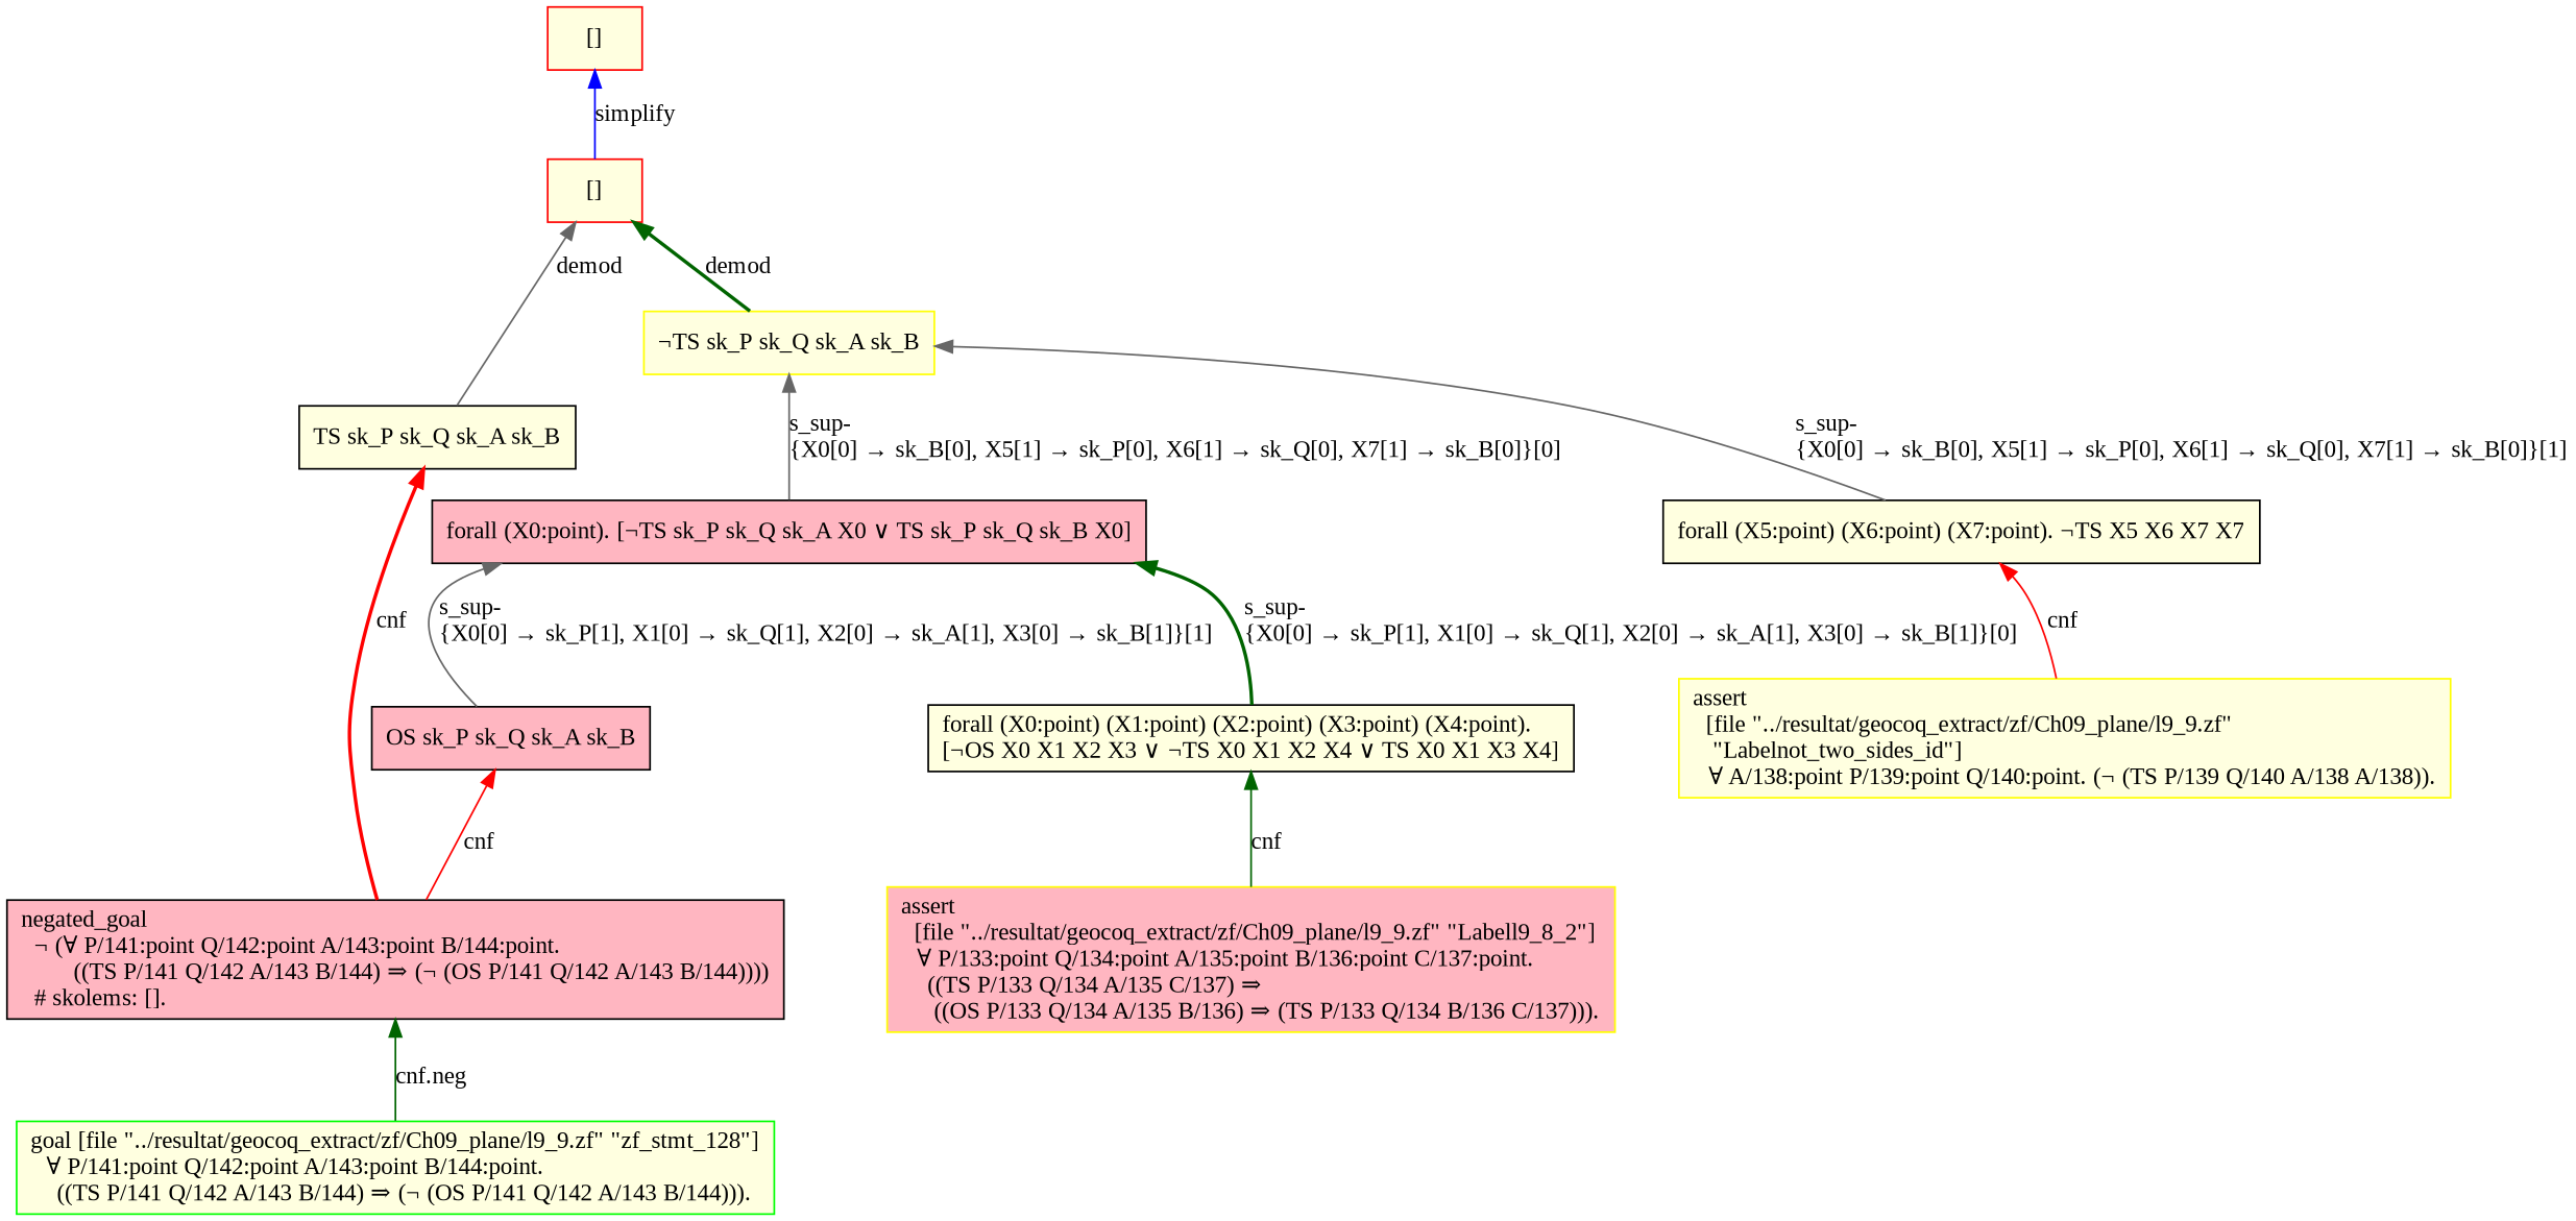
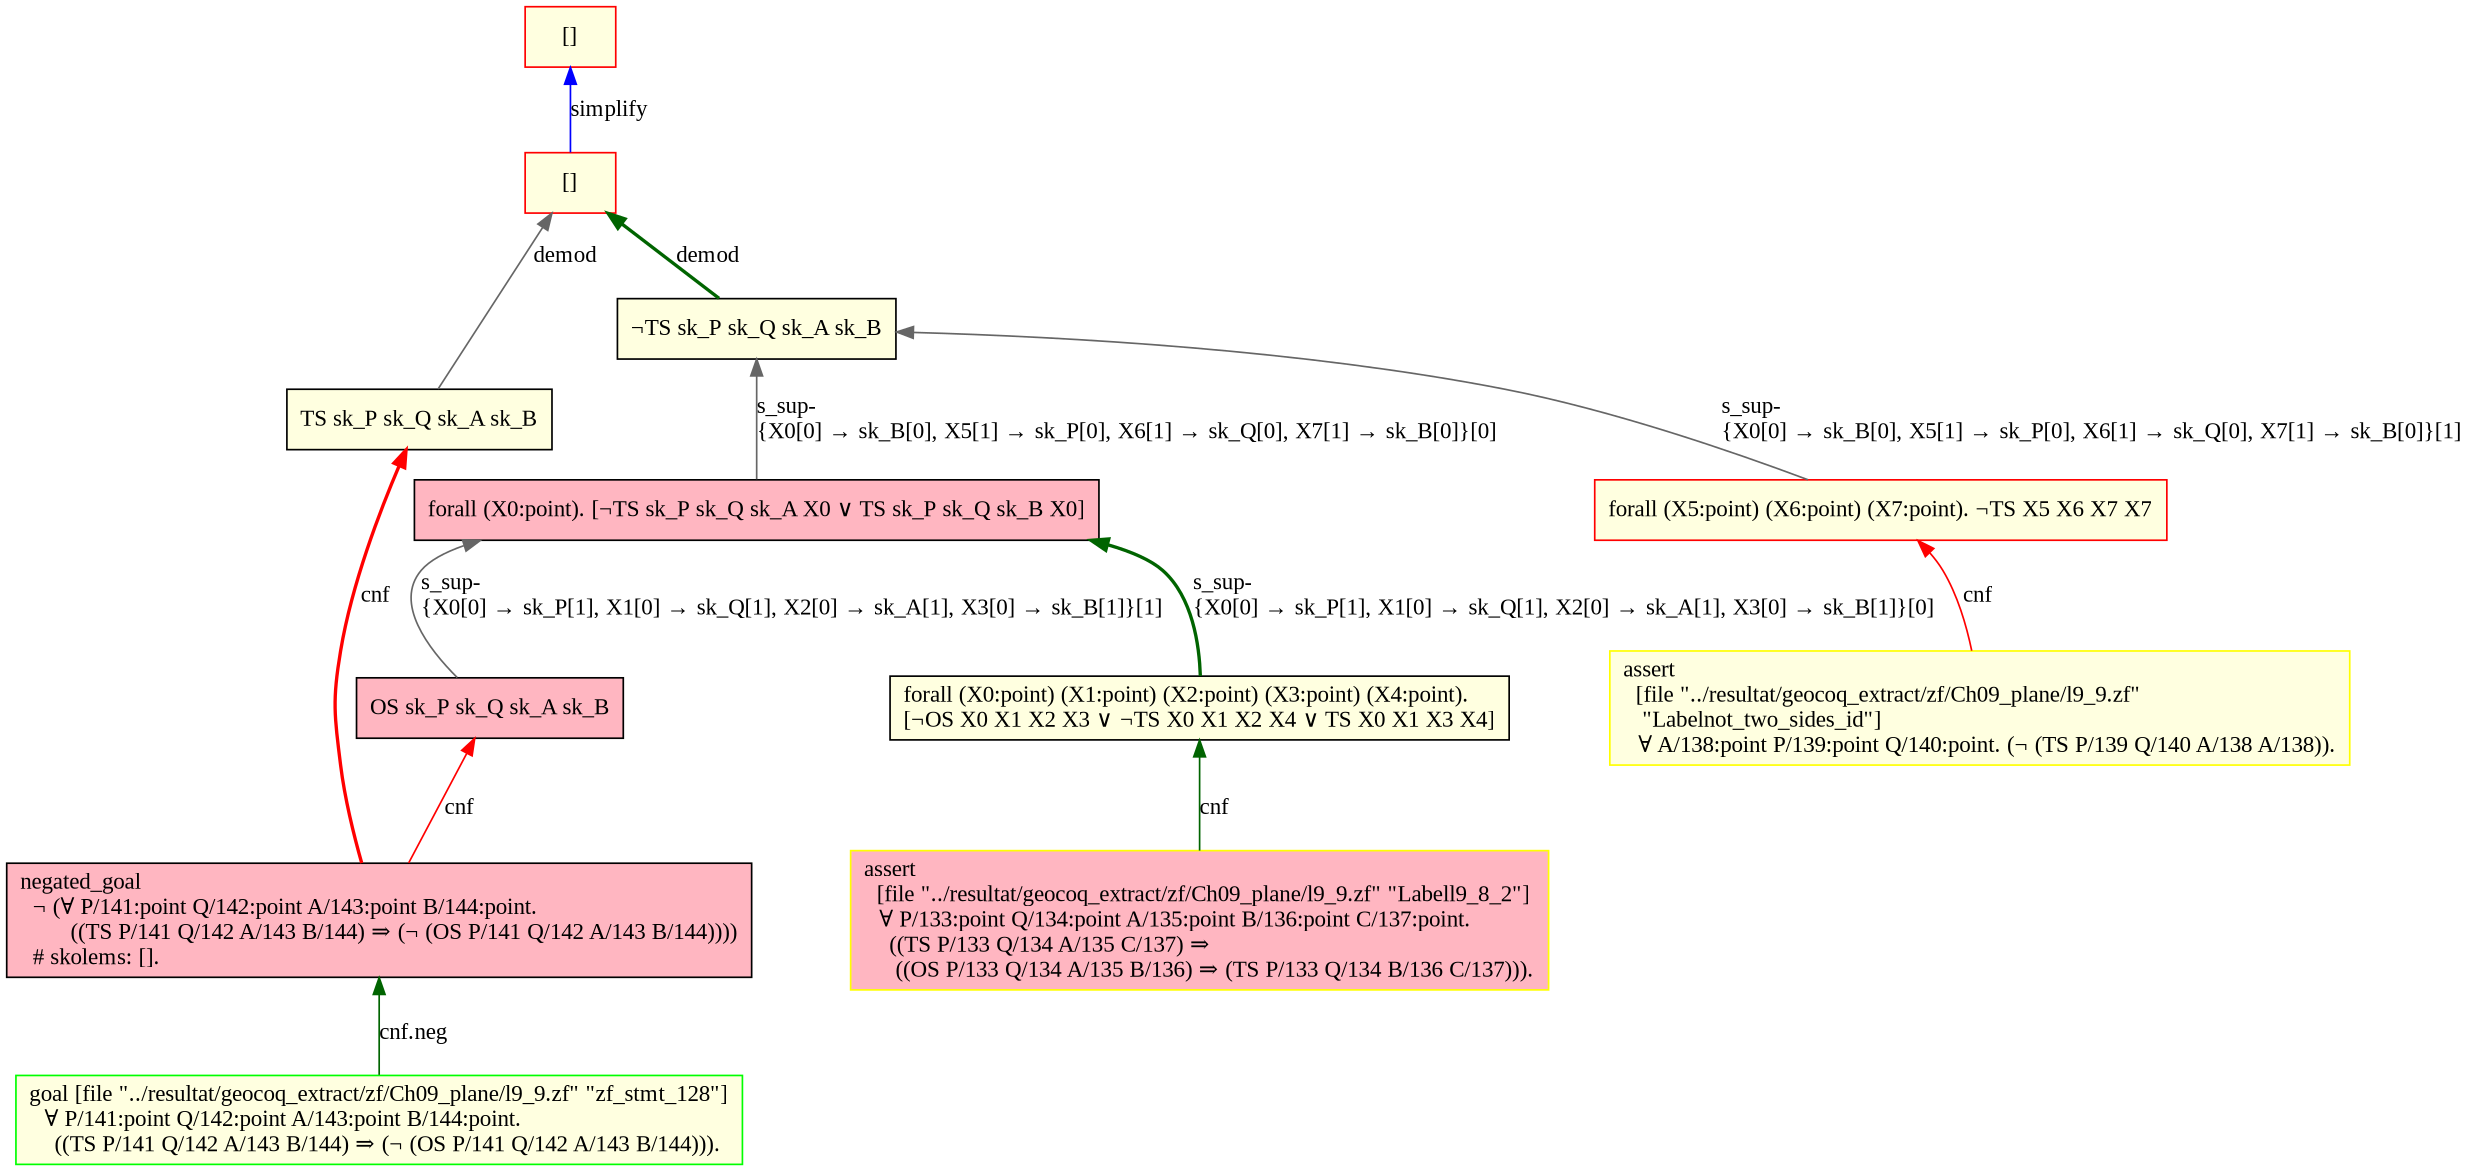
  digraph {
    fontname="Liberation Serif"
    node [fillcolor=lightyellow fontname="Liberation Serif" shape=box style=filled]
    edge [color=gray40 dir=back fontname="Liberation Serif" style=solid]
    n1 [color=red label="[]"]
    n2 [color=red label="[]"]
    n3 [label="TS sk_P sk_Q sk_A sk_B\l"]
-   n4 [label="¬TS sk_P sk_Q sk_A sk_B\l" color=yellow]
+   n4 [label="¬TS sk_P sk_Q sk_A sk_B\l"]
    n5 [fillcolor=lightpink label="negated_goal\l  ¬ (∀ P/141:point Q/142:point A/143:point B/144:point.\l        ((TS P/141 Q/142 A/143 B/144) ⇒ (¬ (OS P/141 Q/142 A/143 B/144))))\l  # skolems: [].\l"]
-   n6 [label="forall (X5:point) (X6:point) (X7:point). ¬TS X5 X6 X7 X7\l"]
+   n6 [label="forall (X5:point) (X6:point) (X7:point). ¬TS X5 X6 X7 X7\l" color=red]
    n7 [fillcolor=lightpink label="forall (X0:point). [¬TS sk_P sk_Q sk_A X0 ∨ TS sk_P sk_Q sk_B X0]\l"]
    n8 [color=green label="goal [file \"../resultat/geocoq_extract/zf/Ch09_plane/l9_9.zf\" \"zf_stmt_128\"]\l  ∀ P/141:point Q/142:point A/143:point B/144:point.\l    ((TS P/141 Q/142 A/143 B/144) ⇒ (¬ (OS P/141 Q/142 A/143 B/144))).\l"]
    n9 [color=yellow label="assert\l  [file \"../resultat/geocoq_extract/zf/Ch09_plane/l9_9.zf\" \l   \"Labelnot_two_sides_id\"]\l  ∀ A/138:point P/139:point Q/140:point. (¬ (TS P/139 Q/140 A/138 A/138)).\l"]
    n10 [label="forall (X0:point) (X1:point) (X2:point) (X3:point) (X4:point).\l[¬OS X0 X1 X2 X3 ∨ ¬TS X0 X1 X2 X4 ∨ TS X0 X1 X3 X4]\l"]
    n11 [fillcolor=lightpink label="OS sk_P sk_Q sk_A sk_B\l"]
    n12 [color=yellow fillcolor=lightpink label="assert\l  [file \"../resultat/geocoq_extract/zf/Ch09_plane/l9_9.zf\" \"Labell9_8_2\"]\l  ∀ P/133:point Q/134:point A/135:point B/136:point C/137:point.\l    ((TS P/133 Q/134 A/135 C/137) ⇒\l     ((OS P/133 Q/134 A/135 B/136) ⇒ (TS P/133 Q/134 B/136 C/137))).\l"]
    n1 -> n2 [color=blue label=simplify]
    n2 -> n3 [label=demod]
    n2 -> n4 [color=darkgreen label=demod style=bold]
    n3 -> n5 [color=red label=cnf style=bold]
    n4 -> n6 [label="s_sup-\l\{X0[0] → sk_B[0], X5[1] → sk_P[0], X6[1] → sk_Q[0], X7[1] → sk_B[0]\}[1]\l"]
    n4 -> n7 [label="s_sup-\l\{X0[0] → sk_B[0], X5[1] → sk_P[0], X6[1] → sk_Q[0], X7[1] → sk_B[0]\}[0]\l"]
    n5 -> n8 [color=darkgreen label="cnf.neg"]
    n6 -> n9 [color=red label=cnf]
    n7 -> n10 [color=darkgreen label="s_sup-\l\{X0[0] → sk_P[1], X1[0] → sk_Q[1], X2[0] → sk_A[1], X3[0] → sk_B[1]\}[0]\l" style=bold]
    n7 -> n11 [label="s_sup-\l\{X0[0] → sk_P[1], X1[0] → sk_Q[1], X2[0] → sk_A[1], X3[0] → sk_B[1]\}[1]\l"]
    n10 -> n12 [color=darkgreen label=cnf]
    n11 -> n5 [color=red label=cnf]
  }
